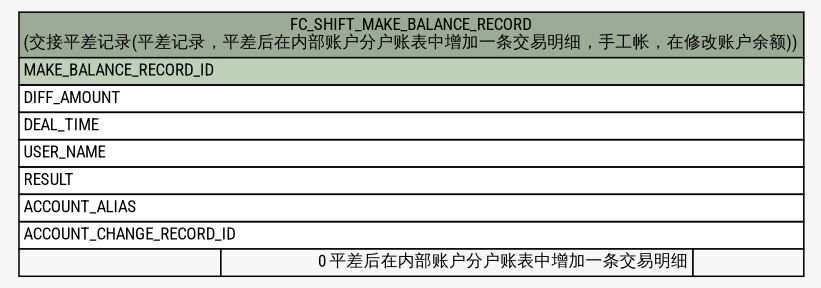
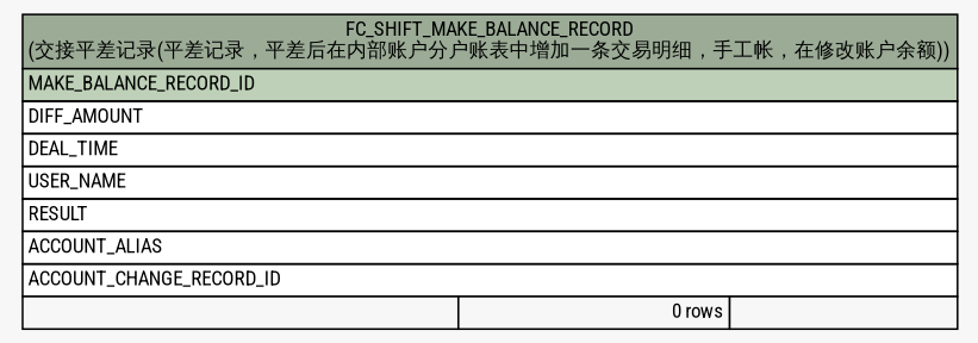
  digraph {
    bgcolor="#f7f7f7"
    fontname="Roboto Condensed"
    fontsize=11
    nodesep=0.18
    rankdir=RL
    ranksep=0.46
-   n1 [fontname="Roboto Condensed" fontsize=11 label=<     <TABLE BORDER="0" CELLBORDER="1" CELLSPACING="0" BGCOLOR="#ffffff">       <TR><TD COLSPAN="3" BGCOLOR="#9bab96" ALIGN="CENTER">FC_SHIFT_MAKE_BALANCE_RECORD<br/>(交接平差记录(平差记录，平差后在内部账户分户账表中增加一条交易明细，手工帐，在修改账户余额))</TD></TR>       <TR><TD PORT="MAKE_BALANCE_RECORD_ID" COLSPAN="3" BGCOLOR="#bed1b8" ALIGN="LEFT">MAKE_BALANCE_RECORD_ID</TD></TR>       <TR><TD PORT="DIFF_AMOUNT" COLSPAN="3" ALIGN="LEFT">DIFF_AMOUNT</TD></TR>       <TR><TD PORT="DEAL_TIME" COLSPAN="3" ALIGN="LEFT">DEAL_TIME</TD></TR>       <TR><TD PORT="USER_NAME" COLSPAN="3" ALIGN="LEFT">USER_NAME</TD></TR>       <TR><TD PORT="RESULT" COLSPAN="3" ALIGN="LEFT">RESULT</TD></TR>       <TR><TD PORT="ACCOUNT_ALIAS" COLSPAN="3" ALIGN="LEFT">ACCOUNT_ALIAS</TD></TR>       <TR><TD PORT="ACCOUNT_CHANGE_RECORD_ID" COLSPAN="3" ALIGN="LEFT">ACCOUNT_CHANGE_RECORD_ID</TD></TR>       <TR><TD ALIGN="LEFT" BGCOLOR="#f7f7f7">  </TD><TD ALIGN="RIGHT" BGCOLOR="#f7f7f7">0 平差后在内部账户分户账表中增加一条交易明细</TD><TD ALIGN="RIGHT" BGCOLOR="#f7f7f7">  </TD></TR>     </TABLE>> shape=plaintext]
+   n1 [fontname="Roboto Condensed" fontsize=11 label=<     <TABLE BORDER="0" CELLBORDER="1" CELLSPACING="0" BGCOLOR="#ffffff">       <TR><TD COLSPAN="3" BGCOLOR="#9bab96" ALIGN="CENTER">FC_SHIFT_MAKE_BALANCE_RECORD<br/>(交接平差记录(平差记录，平差后在内部账户分户账表中增加一条交易明细，手工帐，在修改账户余额))</TD></TR>       <TR><TD PORT="MAKE_BALANCE_RECORD_ID" COLSPAN="3" BGCOLOR="#bed1b8" ALIGN="LEFT">MAKE_BALANCE_RECORD_ID</TD></TR>       <TR><TD PORT="DIFF_AMOUNT" COLSPAN="3" ALIGN="LEFT">DIFF_AMOUNT</TD></TR>       <TR><TD PORT="DEAL_TIME" COLSPAN="3" ALIGN="LEFT">DEAL_TIME</TD></TR>       <TR><TD PORT="USER_NAME" COLSPAN="3" ALIGN="LEFT">USER_NAME</TD></TR>       <TR><TD PORT="RESULT" COLSPAN="3" ALIGN="LEFT">RESULT</TD></TR>       <TR><TD PORT="ACCOUNT_ALIAS" COLSPAN="3" ALIGN="LEFT">ACCOUNT_ALIAS</TD></TR>       <TR><TD PORT="ACCOUNT_CHANGE_RECORD_ID" COLSPAN="3" ALIGN="LEFT">ACCOUNT_CHANGE_RECORD_ID</TD></TR>       <TR><TD ALIGN="LEFT" BGCOLOR="#f7f7f7">  </TD><TD ALIGN="RIGHT" BGCOLOR="#f7f7f7">0 rows</TD><TD ALIGN="RIGHT" BGCOLOR="#f7f7f7">  </TD></TR>     </TABLE>> shape=plaintext]
  }
